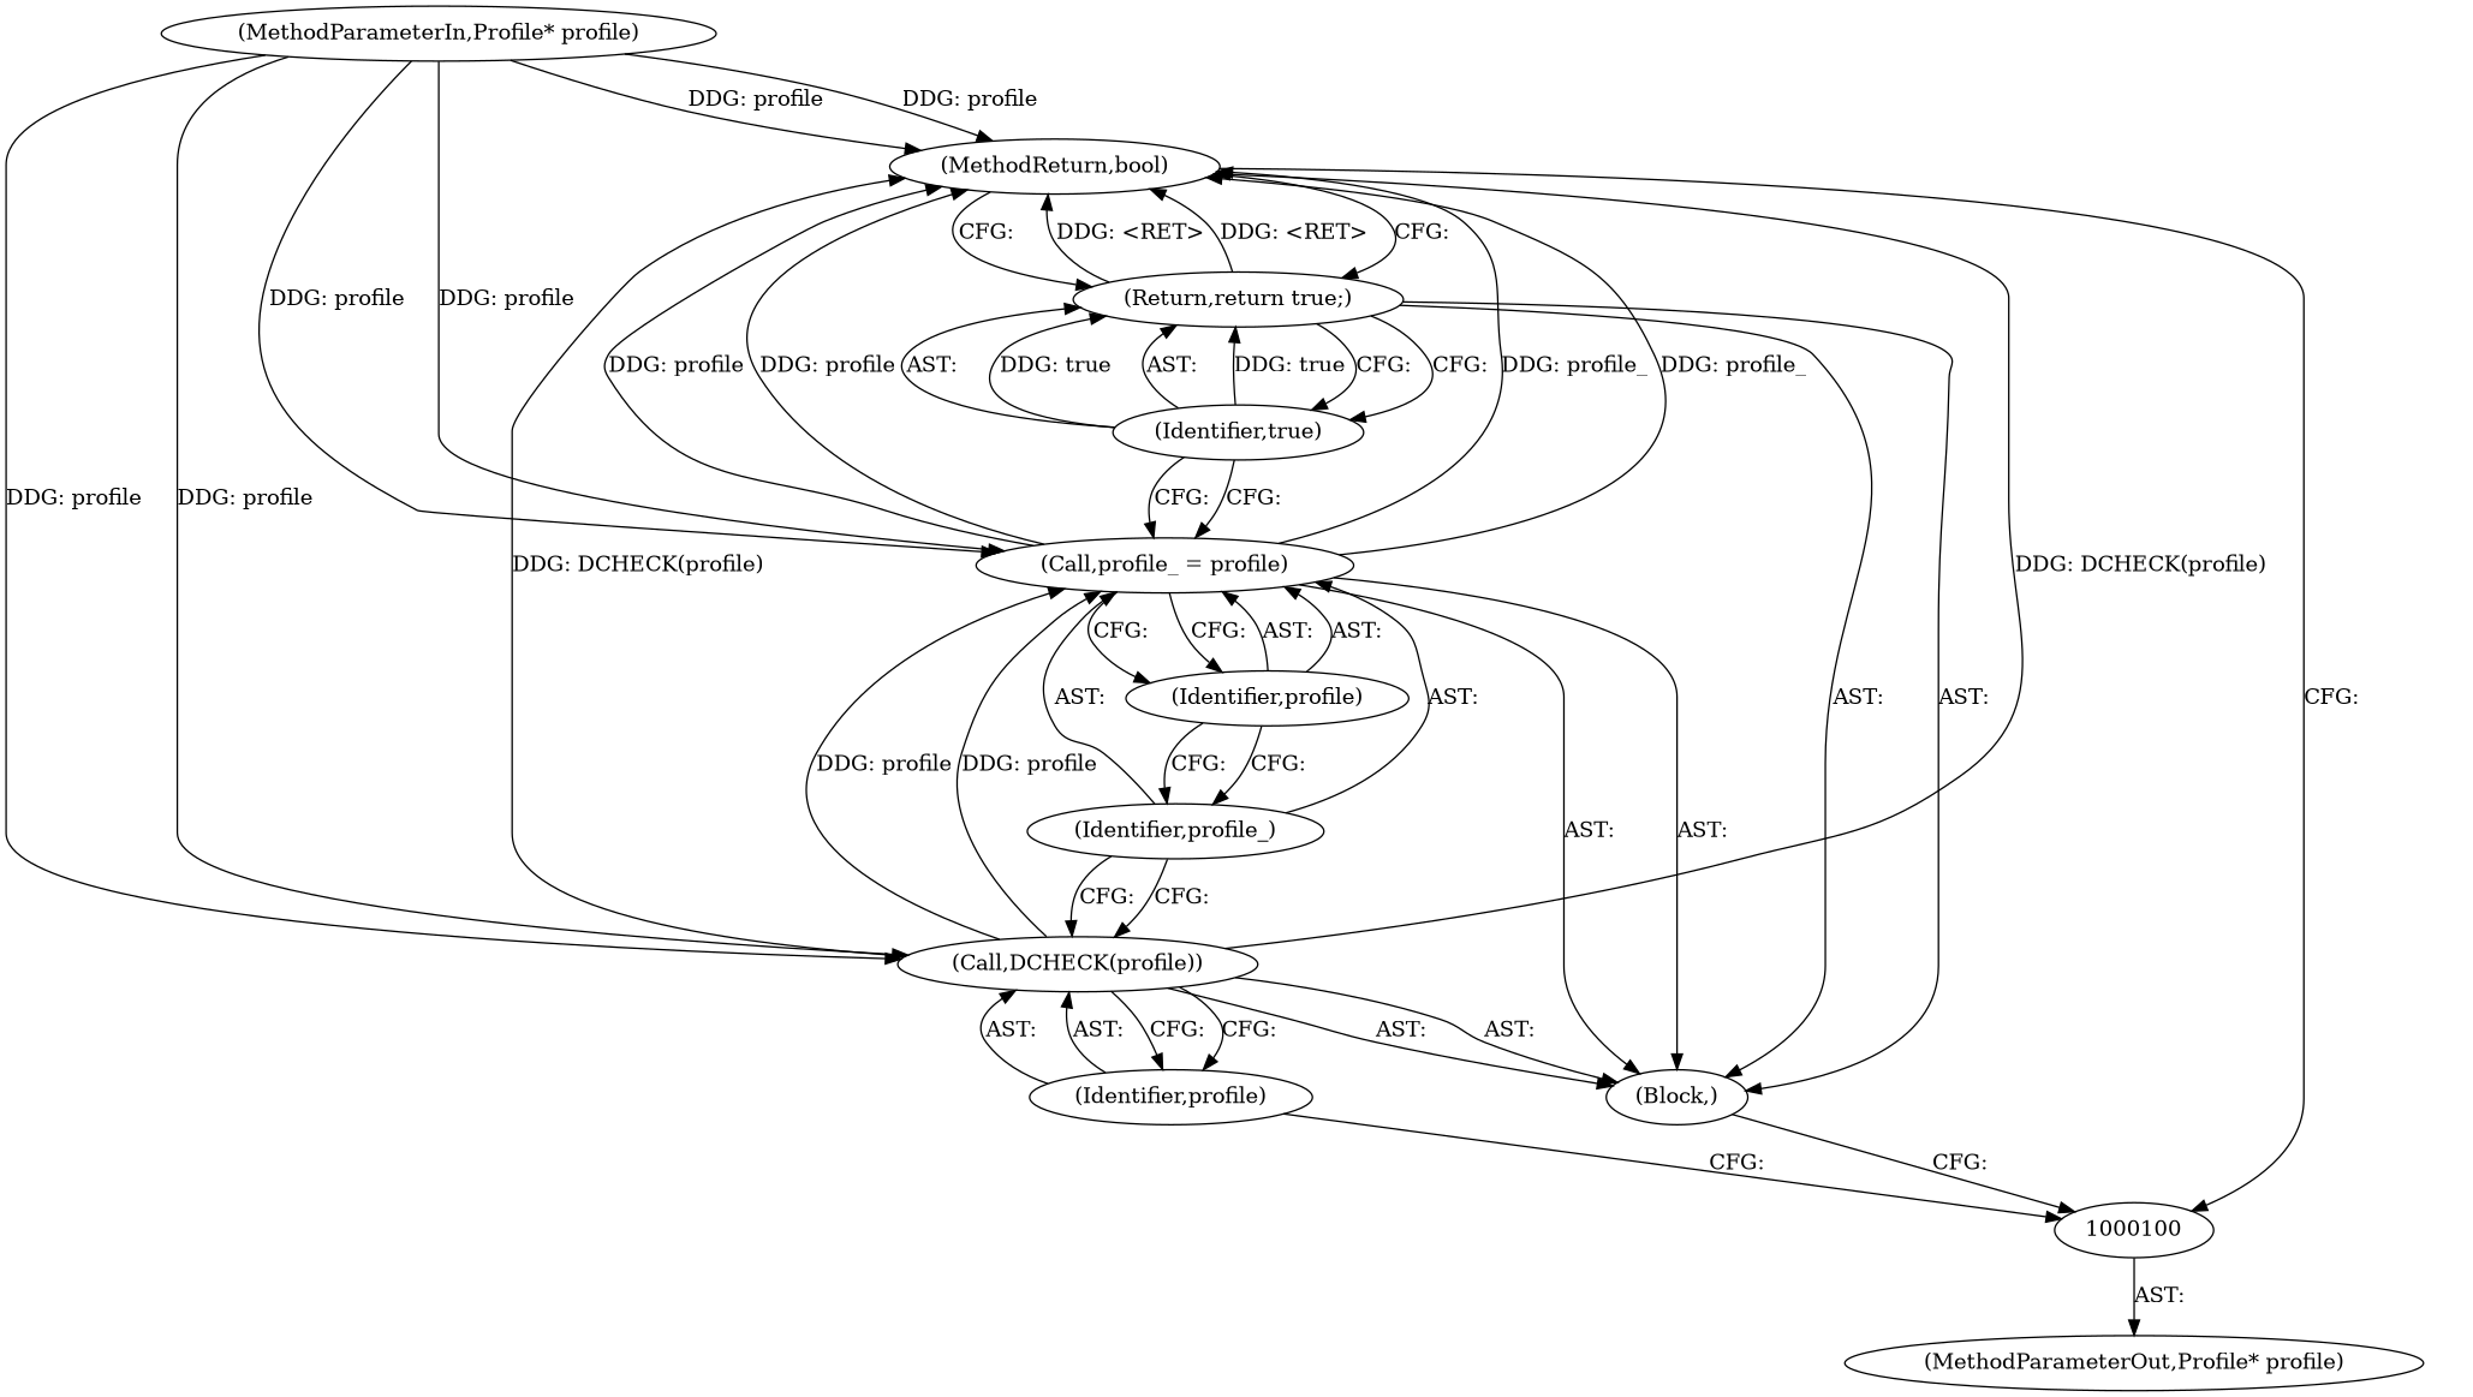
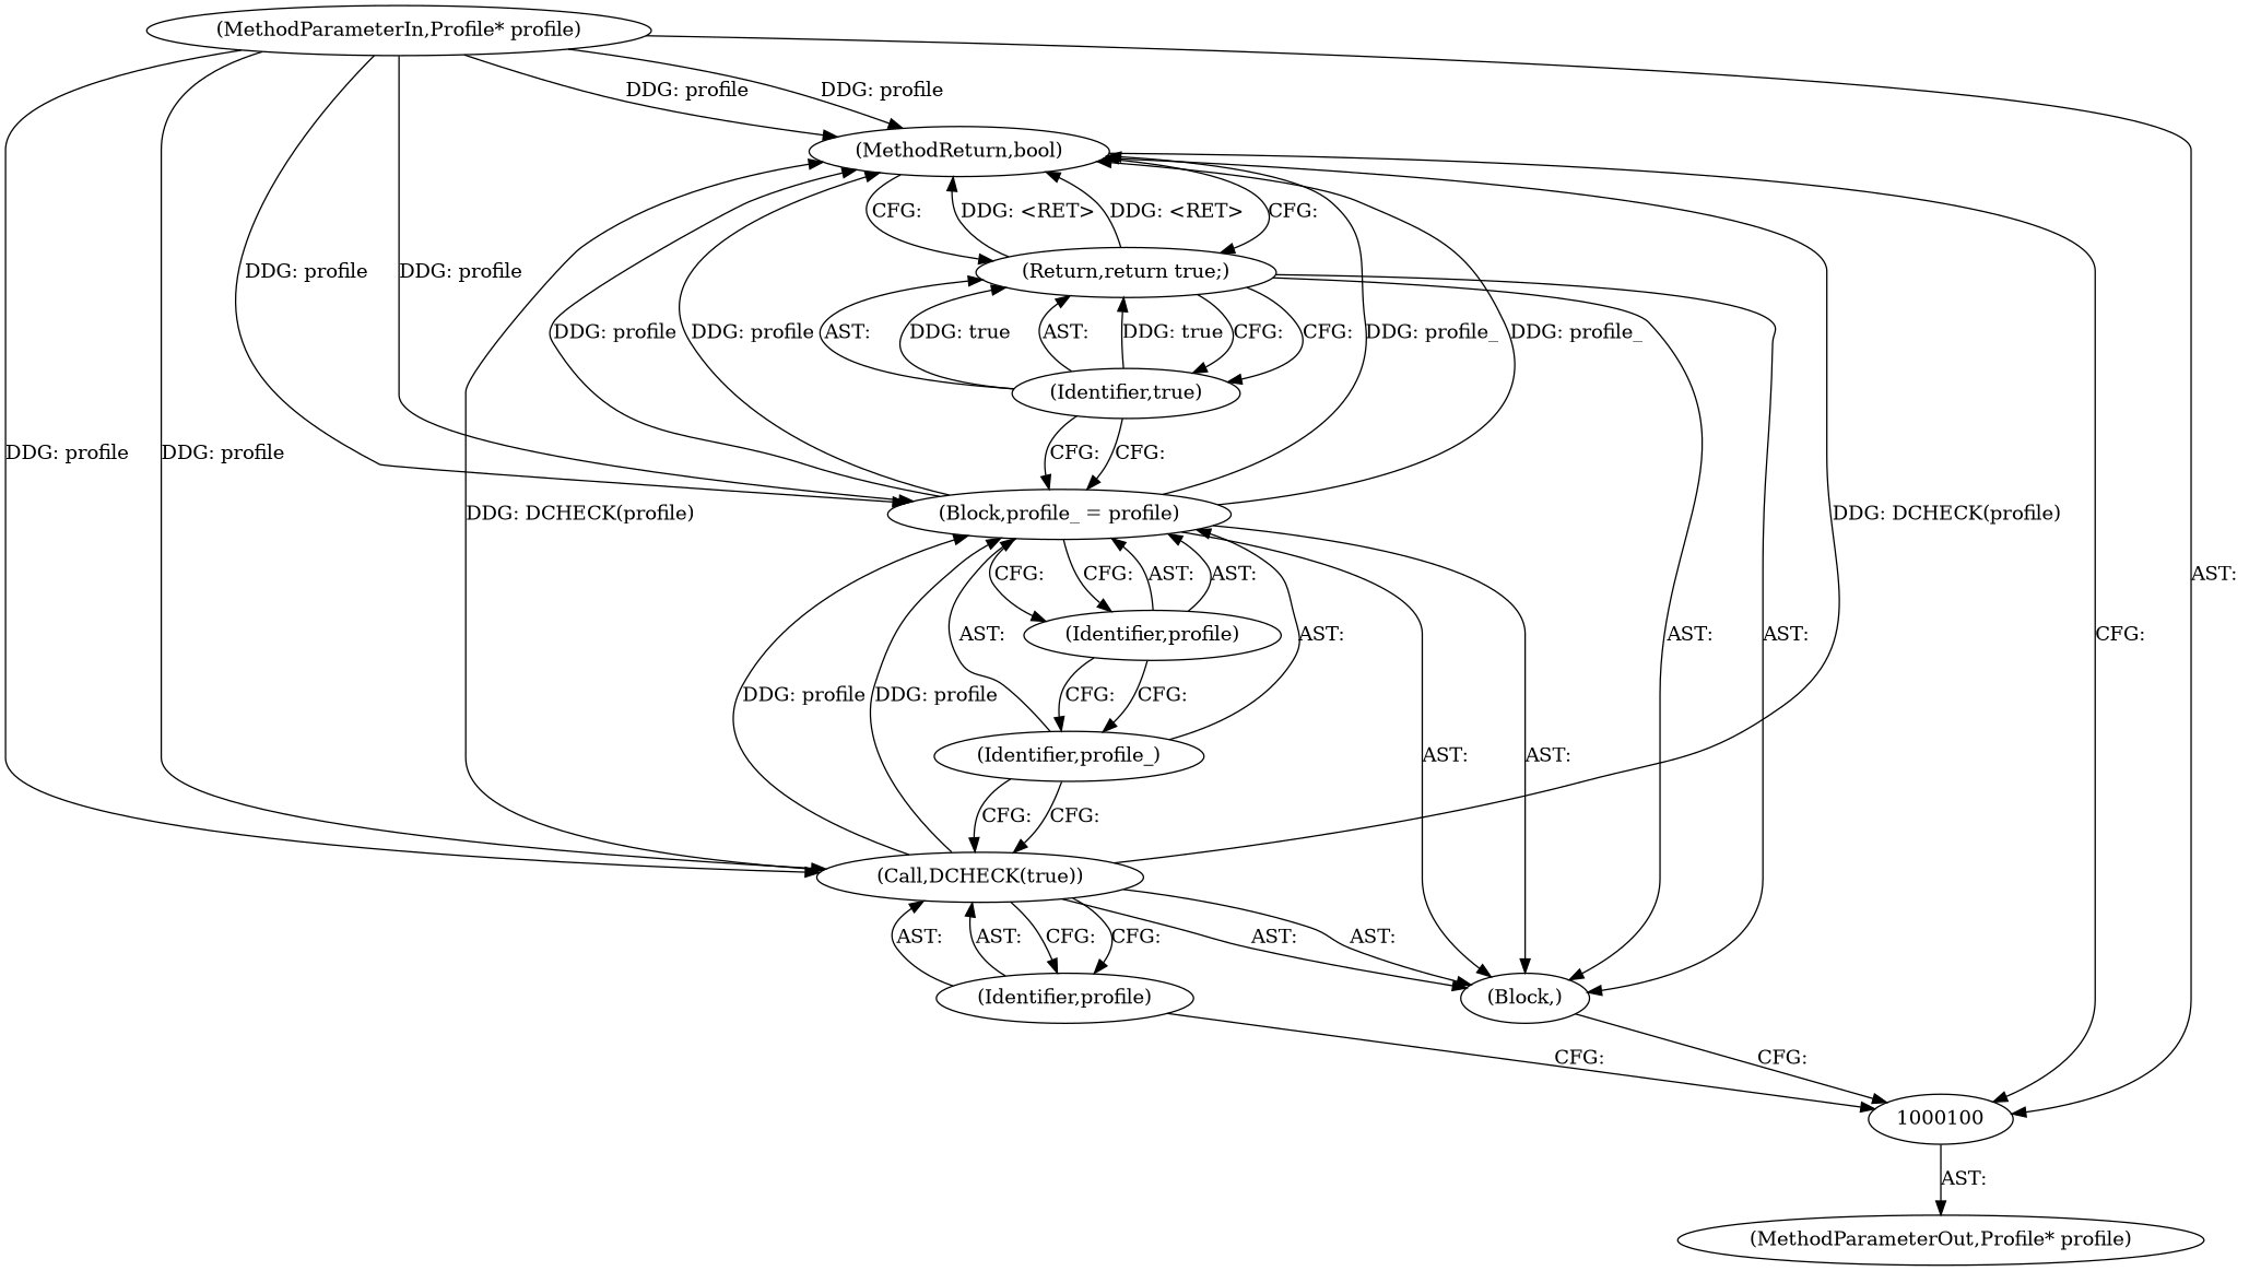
  digraph {
    n1 [label="(MethodReturn,bool)"]
    n2 [label="(Return,return true;)"]
    1000100
    n4 [label="(Block,)"]
    n5 [label="(Identifier,true)"]
    n6 [label="(MethodParameterOut,Profile* profile)"]
    n7 [label="(MethodParameterIn,Profile* profile)"]
-   n8 [label="(Call,DCHECK(profile))"]
-   n9 [label="(Call,profile_ = profile)"]
+   n8 [label="(Call,DCHECK(true))"]
+   n9 [label="(Block,profile_ = profile)"]
    n10 [label="(Identifier,profile)"]
    n11 [label="(Identifier,profile)"]
    n12 [label="(Identifier,profile_)"]
    n1 -> n2 [label="CFG: "]
    n1 -> n2 [label="CFG: "]
    n1 -> 1000100 [label="CFG: "]
    n2 -> n1 [label="DDG: <RET>"]
    n2 -> n1 [label="DDG: <RET>"]
    n2 -> n4 [label="AST: "]
    n2 -> n4 [label="AST: "]
    n2 -> n5 [label="CFG: "]
    n2 -> n5 [label="CFG: "]
    1000100 -> n6 [label="AST: "]
    n4 -> 1000100 [label="CFG: "]
    n5 -> n2 [label="AST: "]
    n5 -> n2 [label="DDG: true"]
    n5 -> n2 [label="AST: "]
    n5 -> n2 [label="DDG: true"]
    n5 -> n9 [label="CFG: "]
    n5 -> n9 [label="CFG: "]
    n7 -> n1 [label="DDG: profile"]
    n7 -> n1 [label="DDG: profile"]
+   n7 -> 1000100 [label="AST: "]
    n7 -> n8 [label="DDG: profile"]
    n7 -> n8 [label="DDG: profile"]
    n7 -> n9 [label="DDG: profile"]
    n7 -> n9 [label="DDG: profile"]
    n8 -> n1 [label="DDG: DCHECK(profile)"]
    n8 -> n1 [label="DDG: DCHECK(profile)"]
    n8 -> n4 [label="AST: "]
    n8 -> n4 [label="AST: "]
    n8 -> n9 [label="DDG: profile"]
    n8 -> n9 [label="DDG: profile"]
    n8 -> n10 [label="CFG: "]
    n8 -> n10 [label="CFG: "]
    n9 -> n1 [label="DDG: profile"]
    n9 -> n1 [label="DDG: profile_"]
    n9 -> n1 [label="DDG: profile"]
    n9 -> n1 [label="DDG: profile_"]
    n9 -> n4 [label="AST: "]
    n9 -> n4 [label="AST: "]
    n9 -> n11 [label="CFG: "]
    n9 -> n11 [label="CFG: "]
    n10 -> 1000100 [label="CFG: "]
    n10 -> n8 [label="AST: "]
    n10 -> n8 [label="AST: "]
    n11 -> n9 [label="AST: "]
    n11 -> n9 [label="AST: "]
    n11 -> n12 [label="CFG: "]
    n11 -> n12 [label="CFG: "]
    n12 -> n8 [label="CFG: "]
    n12 -> n8 [label="CFG: "]
    n12 -> n9 [label="AST: "]
    n12 -> n9 [label="AST: "]
  }
